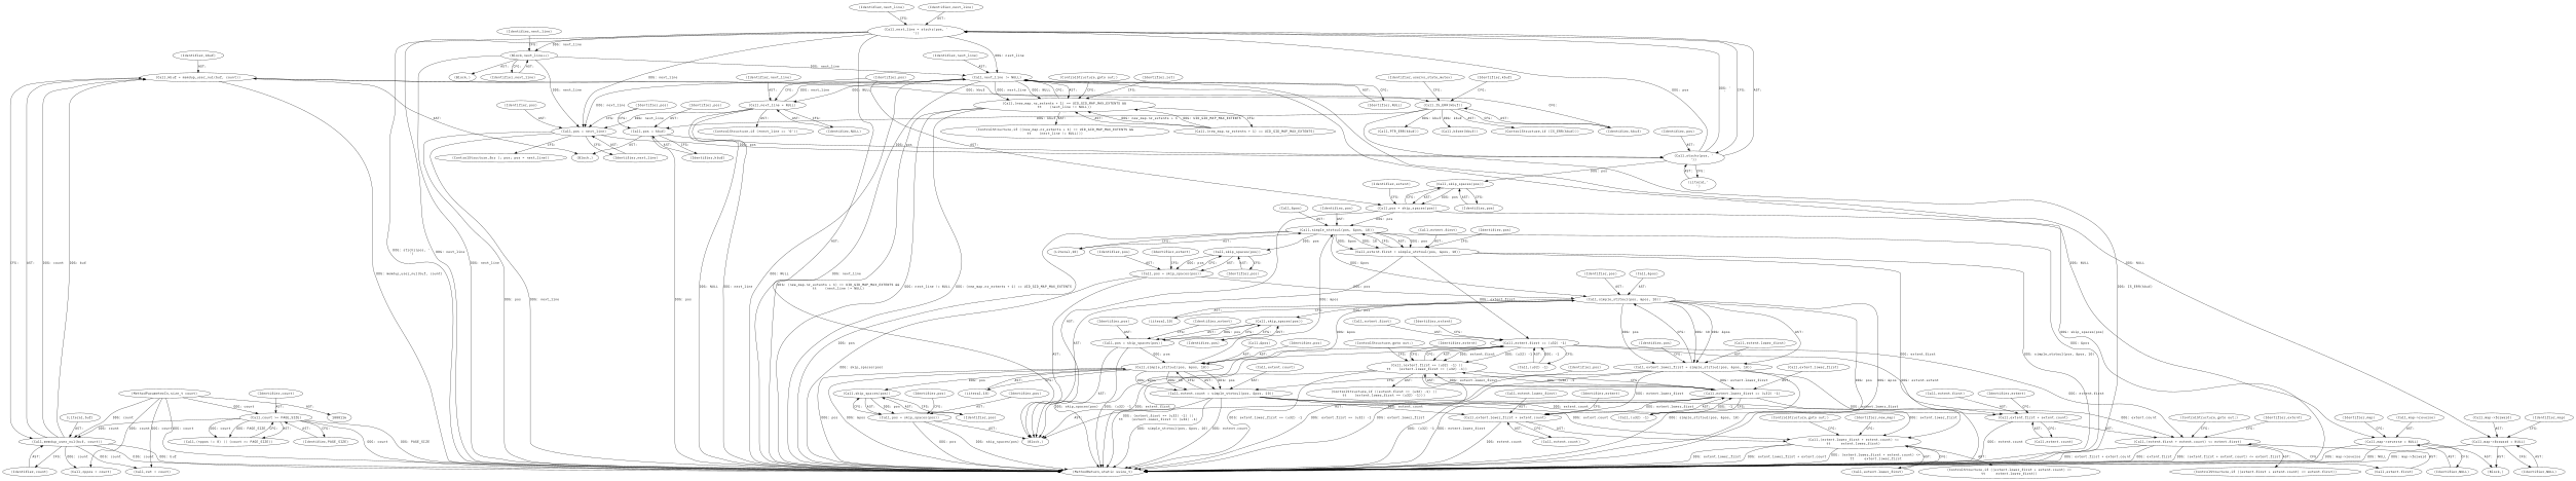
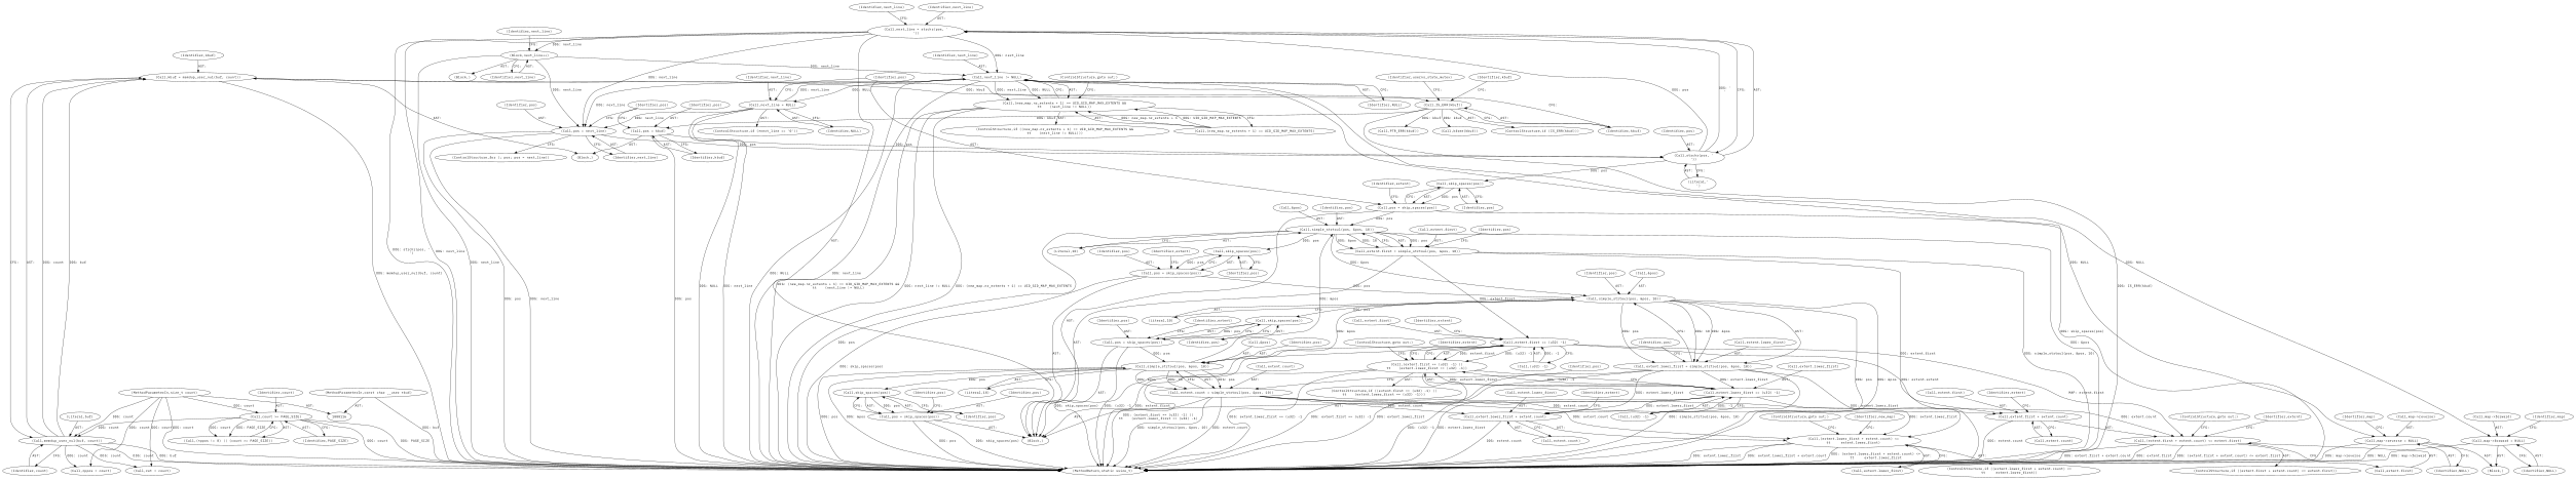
  digraph {
    fontname="IBM Plex Mono"
    node [fontname="IBM Plex Mono"]
    edge [fontname="IBM Plex Mono"]
    n1 [label="(Call,next_line = strchr(pos, '\n'))"]
    n2 [label="(Call,strchr(pos, '\n'))"]
    n3 [label="(Call,pos = next_line)"]
    n4 [label="(Call,next_line != NULL)"]
    n5 [label="(Block,next_line++)"]
    n6 [label="(MethodReturn,static ssize_t)"]
    n7 [label="(Block,)"]
    n8 [label="(Call,skip_spaces(pos))"]
    n9 [label="(Literal,'\n')"]
    n10 [label="(ControlStructure,for (; pos; pos = next_line))"]
    n11 [label="(Identifier,next_line)"]
    n12 [label="(Call,next_line = NULL)"]
    n13 [label="(Call,(new_map.nr_extents + 1) == UID_GID_MAP_MAX_EXTENTS &&\n\t\t    (next_line != NULL))"]
    n14 [label="(Call,map->forward = NULL)"]
    n15 [label="(Call,map->reverse = NULL)"]
    n16 [label="(Identifier,NULL)"]
    n17 [label="(Identifier,next_line)"]
    n18 [label="(Block,)"]
    n19 [label="(Call,pos = skip_spaces(pos))"]
    n20 [label="(Identifier,pos)"]
    n21 [label="(ControlStructure,if (*next_line == '\0'))"]
    n22 [label="(Identifier,NULL)"]
    n23 [label="(Call,(new_map.nr_extents + 1) == UID_GID_MAP_MAX_EXTENTS)"]
    n24 [label="(ControlStructure,if ((new_map.nr_extents + 1) == UID_GID_MAP_MAX_EXTENTS &&\n\t\t    (next_line != NULL)))"]
    n25 [label="(Block,)"]
    n26 [label="(Identifier,NULL)"]
    n27 [label="(Identifier,NULL)"]
    n28 [label="(Call,pos = kbuf)"]
    n29 [label="(Identifier,kbuf)"]
    n30 [label="(Block,)"]
    n31 [label="(Call,IS_ERR(kbuf))"]
    n32 [label="(Call,kfree(kbuf))"]
    n33 [label="(Identifier,kbuf)"]
    n34 [label="(ControlStructure,if (IS_ERR(kbuf)))"]
    n35 [label="(Call,PTR_ERR(kbuf))"]
    n36 [label="(Call,kbuf = memdup_user_nul(buf, count))"]
    n37 [label="(Call,memdup_user_nul(buf, count))"]
    n38 [label="(Call,*ppos = count)"]
    n39 [label="(Call,ret = count)"]
    n40 [label="(Identifier,count)"]
+   n41 [label="(MethodParameterIn,const char __user *buf)"]
    1000116
    n43 [label="(Call,count >= PAGE_SIZE)"]
    n44 [label="(Call,(*ppos != 0) || (count >= PAGE_SIZE))"]
    n45 [label="(Identifier,PAGE_SIZE)"]
    n46 [label="(MethodParameterIn,size_t count)"]
    n47 [label="(Call,simple_strtoul(pos, &pos, 10))"]
    n48 [label="(Call,extent.first = simple_strtoul(pos, &pos, 10))"]
    n49 [label="(Call,skip_spaces(pos))"]
    n50 [label="(Call,simple_strtoul(pos, &pos, 10))"]
    n51 [label="(Literal,10)"]
    n52 [label="(Call,extent.first == (u32) -1)"]
    n53 [label="(Call,pos = skip_spaces(pos))"]
    n54 [label="(Identifier,pos)"]
    n55 [label="(Call,extent.lower_first = simple_strtoul(pos, &pos, 10))"]
    n56 [label="(Call,skip_spaces(pos))"]
    n57 [label="(Call,simple_strtoul(pos, &pos, 10))"]
    n58 [label="(Literal,10)"]
    n59 [label="(Call,(extent.first == (u32) -1) ||\n\t\t    (extent.lower_first == (u32) -1))"]
    n60 [label="(Call,(extent.first + extent.count) <= extent.first)"]
    n61 [label="(Call,extent.first + extent.count)"]
    n62 [label="(Call,(u32) -1)"]
    n63 [label="(Call,extent.lower_first == (u32) -1)"]
    n64 [label="(ControlStructure,if ((extent.first == (u32) -1) ||\n\t\t    (extent.lower_first == (u32) -1)))"]
    n65 [label="(Call,extent.first)"]
    n66 [label="(ControlStructure,if ((extent.first + extent.count) <= extent.first))"]
    n67 [label="(Call,extent.count)"]
    n68 [label="(Call,(extent.lower_first + extent.count) <=\n\t\t     extent.lower_first)"]
    n69 [label="(Call,extent.lower_first + extent.count)"]
    n70 [label="(Call,(u32) -1)"]
    n71 [label="(Call,pos = skip_spaces(pos))"]
    n72 [label="(Identifier,pos)"]
    n73 [label="(Call,extent.count = simple_strtoul(pos, &pos, 10))"]
    n74 [label="(Call,skip_spaces(pos))"]
    n75 [label="(Literal,10)"]
    n76 [label="(ControlStructure,if ((extent.lower_first + extent.count) <=\n\t\t     extent.lower_first))"]
    n77 [label="(Call,extent.lower_first)"]
    n78 [label="(Call,extent.count)"]
    n79 [label="(Call,pos = skip_spaces(pos))"]
    n80 [label="(Identifier,pos)"]
    n81 [label="(Identifier,pos)"]
    n82 [label="(Identifier,pos)"]
    n83 [label="(ControlStructure,goto out;)"]
    n84 [label="(Call,extent.lower_first)"]
    n85 [label="(Identifier,extent)"]
    n86 [label="(Identifier,count)"]
    n87 [label="(Call,extent.lower_first)"]
    n88 [label="(Identifier,pos)"]
    n89 [label="(Call,extent.count)"]
    n90 [label="(ControlStructure,goto out;)"]
    n91 [label="(Identifier,map)"]
    n92 [label="(Identifier,pos)"]
    n93 [label="(Identifier,next_line)"]
    n94 [label="(Identifier,extent)"]
    n95 [label="(Identifier,pos)"]
    n96 [label="(Identifier,next_line)"]
    n97 [label="(Identifier,map)"]
    n98 [label="(Identifier,pos)"]
    n99 [label="(ControlStructure,goto out;)"]
    n100 [label="(Identifier,extent)"]
    n101 [label="(Call,&pos)"]
    n102 [label="(Call,&pos)"]
    n103 [label="(Identifier,pos)"]
    n104 [label="(Identifier,next_line)"]
    n105 [label="(Call,extent.first)"]
    n106 [label="(Identifier,kbuf)"]
    n107 [label="(Identifier,pos)"]
    n108 [label="(Identifier,extent)"]
    n109 [label="(Identifier,next_line)"]
    n110 [label="(Identifier,extent)"]
    n111 [label="(Identifier,pos)"]
    n112 [label="(Call,extent.first)"]
    n113 [label="(Identifier,extent)"]
    n114 [label="(Literal,buf)"]
    n115 [label="(Identifier,kbuf)"]
    n116 [label="(Identifier,next_line)"]
    n117 [label="(Call,map->reverse)"]
    n118 [label="(Identifier,extent)"]
    n119 [label="(Identifier,pos)"]
    n120 [label="(ControlStructure,goto out;)"]
    n121 [label="(Identifier,pos)"]
    n122 [label="(Call,map->forward)"]
    n123 [label="(Identifier,pos)"]
    n124 [label="(Call,&pos)"]
    n125 [label="(Identifier,pos)"]
    n126 [label="(Identifier,new_map)"]
    n127 [label="(Identifier,pos)"]
    n128 [label="(Identifier,extent)"]
-   n129 [label="(Identifier,ret)"]
    n130 [label="(Call,extent.first)"]
    n131 [label="(Call,extent.lower_first)"]
    n132 [label="(Identifier,pos)"]
    n133 [label="(Identifier,userns_state_mutex)"]
    n1 -> n2 [label="CFG: "]
    n1 -> n3 [label="DDG: next_line"]
    n1 -> n4 [label="DDG: next_line"]
    n1 -> n5 [label="DDG: next_line"]
    n1 -> n6 [label="DDG: next_line"]
    n1 -> n6 [label="DDG: strchr(pos, '\n')"]
    n1 -> n7 [label="AST: "]
    n2 -> n1 [label="AST: "]
    n2 -> n1 [label="DDG: pos"]
    n2 -> n1 [label="DDG: '\n'"]
    n2 -> n8 [label="DDG: pos"]
    n2 -> n9 [label="CFG: "]
    n3 -> n2 [label="DDG: pos"]
    n3 -> n6 [label="DDG: pos"]
    n3 -> n6 [label="DDG: next_line"]
    n3 -> n10 [label="CFG: "]
    n3 -> n11 [label="CFG: "]
    n4 -> n3 [label="DDG: next_line"]
    n4 -> n6 [label="DDG: NULL"]
    n4 -> n6 [label="DDG: next_line"]
    n4 -> n12 [label="DDG: NULL"]
    n4 -> n13 [label="AST: "]
    n4 -> n13 [label="DDG: next_line"]
    n4 -> n13 [label="DDG: NULL"]
    n4 -> n14 [label="DDG: NULL"]
    n4 -> n15 [label="DDG: NULL"]
    n4 -> n16 [label="CFG: "]
    n5 -> n3 [label="DDG: next_line"]
    n5 -> n4 [label="DDG: next_line"]
    n5 -> n6 [label="DDG: next_line"]
    n5 -> n17 [label="CFG: "]
    n5 -> n18 [label="AST: "]
    n8 -> n19 [label="AST: "]
    n8 -> n19 [label="DDG: pos"]
    n8 -> n20 [label="CFG: "]
    n9 -> n2 [label="AST: "]
    n11 -> n3 [label="AST: "]
    n12 -> n3 [label="DDG: next_line"]
    n12 -> n4 [label="DDG: next_line"]
    n12 -> n6 [label="DDG: next_line"]
    n12 -> n6 [label="DDG: NULL"]
    n12 -> n21 [label="AST: "]
    n12 -> n22 [label="CFG: "]
    n13 -> n4 [label="CFG: "]
    n13 -> n6 [label="DDG: (new_map.nr_extents + 1) == UID_GID_MAP_MAX_EXTENTS &&\n\t\t    (next_line != NULL)"]
    n13 -> n6 [label="DDG: next_line != NULL"]
    n13 -> n6 [label="DDG: (new_map.nr_extents + 1) == UID_GID_MAP_MAX_EXTENTS"]
    n13 -> n23 [label="CFG: "]
    n13 -> n24 [label="AST: "]
    n14 -> n6 [label="DDG: map->forward"]
    n14 -> n25 [label="AST: "]
    n14 -> n26 [label="CFG: "]
    n15 -> n6 [label="DDG: NULL"]
    n15 -> n6 [label="DDG: map->reverse"]
    n15 -> n25 [label="AST: "]
    n15 -> n27 [label="CFG: "]
    n16 -> n4 [label="AST: "]
    n17 -> n5 [label="AST: "]
    n19 -> n6 [label="DDG: skip_spaces(pos)"]
    n19 -> n7 [label="AST: "]
    n19 -> n8 [label="CFG: "]
    n19 -> n47 [label="DDG: pos"]
    n20 -> n8 [label="AST: "]
    n22 -> n12 [label="AST: "]
    n23 -> n13 [label="AST: "]
    n23 -> n13 [label="DDG: new_map.nr_extents + 1"]
    n23 -> n13 [label="DDG: UID_GID_MAP_MAX_EXTENTS"]
    n26 -> n14 [label="AST: "]
    n27 -> n15 [label="AST: "]
    n28 -> n2 [label="DDG: pos"]
    n28 -> n6 [label="DDG: pos"]
    n28 -> n29 [label="CFG: "]
    n28 -> n30 [label="AST: "]
    n29 -> n28 [label="AST: "]
    n31 -> n6 [label="DDG: IS_ERR(kbuf)"]
    n31 -> n28 [label="DDG: kbuf"]
    n31 -> n32 [label="DDG: kbuf"]
    n31 -> n33 [label="CFG: "]
    n31 -> n34 [label="AST: "]
    n31 -> n35 [label="DDG: kbuf"]
    n33 -> n31 [label="AST: "]
    n33 -> n36 [label="CFG: "]
    n36 -> n6 [label="DDG: memdup_user_nul(buf, count)"]
    n36 -> n30 [label="AST: "]
    n36 -> n31 [label="DDG: kbuf"]
    n36 -> n37 [label="CFG: "]
    n37 -> n6 [label="DDG: count"]
    n37 -> n6 [label="DDG: buf"]
    n37 -> n36 [label="AST: "]
    n37 -> n36 [label="DDG: buf"]
    n37 -> n36 [label="DDG: count"]
    n37 -> n38 [label="DDG: count"]
    n37 -> n39 [label="DDG: count"]
    n37 -> n40 [label="CFG: "]
    n40 -> n37 [label="AST: "]
+   n41 -> n6 [label="DDG: buf"]
+   n41 -> 1000116 [label="AST: "]
    n43 -> n6 [label="DDG: PAGE_SIZE"]
    n43 -> n6 [label="DDG: count"]
    n43 -> n37 [label="DDG: count"]
    n43 -> n44 [label="AST: "]
    n43 -> n44 [label="DDG: count"]
    n43 -> n44 [label="DDG: PAGE_SIZE"]
    n43 -> n45 [label="CFG: "]
    n44 -> n43 [label="CFG: "]
    n45 -> n43 [label="AST: "]
    n46 -> n6 [label="DDG: count"]
    n46 -> n37 [label="DDG: count"]
    n46 -> n38 [label="DDG: count"]
    n46 -> n39 [label="DDG: count"]
    n46 -> 1000116 [label="AST: "]
    n46 -> n43 [label="DDG: count"]
    n47 -> n6 [label="DDG: pos"]
    n47 -> n6 [label="DDG: &pos"]
    n47 -> n48 [label="AST: "]
    n47 -> n48 [label="DDG: pos"]
    n47 -> n48 [label="DDG: &pos"]
    n47 -> n48 [label="DDG: 10"]
    n47 -> n49 [label="DDG: pos"]
    n47 -> n50 [label="DDG: &pos"]
    n47 -> n51 [label="CFG: "]
    n48 -> n6 [label="DDG: extent.first"]
    n48 -> n6 [label="DDG: simple_strtoul(pos, &pos, 10)"]
    n48 -> n7 [label="AST: "]
    n48 -> n47 [label="CFG: "]
    n48 -> n52 [label="DDG: extent.first"]
    n49 -> n53 [label="AST: "]
    n49 -> n53 [label="DDG: pos"]
    n49 -> n54 [label="CFG: "]
    n50 -> n6 [label="DDG: pos"]
    n50 -> n6 [label="DDG: &pos"]
    n50 -> n55 [label="AST: "]
    n50 -> n55 [label="DDG: pos"]
    n50 -> n55 [label="DDG: &pos"]
    n50 -> n55 [label="DDG: 10"]
    n50 -> n56 [label="DDG: pos"]
    n50 -> n57 [label="DDG: &pos"]
    n50 -> n58 [label="CFG: "]
    n51 -> n47 [label="AST: "]
    n52 -> n6 [label="DDG: (u32) -1"]
    n52 -> n6 [label="DDG: extent.first"]
    n52 -> n59 [label="AST: "]
    n52 -> n59 [label="DDG: extent.first"]
    n52 -> n59 [label="DDG: (u32) -1"]
-   n52 -> n60 [label="DDG: extent.first"]
+   n52 -> n60 [label="MAP: extent.first"]
    n52 -> n61 [label="DDG: extent.extent"]
    n52 -> n62 [label="CFG: "]
    n53 -> n6 [label="DDG: skip_spaces(pos)"]
    n53 -> n7 [label="AST: "]
    n53 -> n49 [label="CFG: "]
    n53 -> n50 [label="DDG: pos"]
    n54 -> n49 [label="AST: "]
    n55 -> n6 [label="DDG: extent.lower_first"]
    n55 -> n6 [label="DDG: simple_strtoul(pos, &pos, 10)"]
    n55 -> n7 [label="AST: "]
    n55 -> n50 [label="CFG: "]
    n55 -> n63 [label="DDG: extent.lower_first"]
    n55 -> n68 [label="DDG: extent.lower_first"]
    n55 -> n69 [label="DDG: extent.lower_first"]
    n56 -> n71 [label="AST: "]
    n56 -> n71 [label="DDG: pos"]
    n56 -> n72 [label="CFG: "]
    n57 -> n6 [label="DDG: pos"]
    n57 -> n6 [label="DDG: &pos"]
    n57 -> n47 [label="DDG: &pos"]
    n57 -> n73 [label="AST: "]
    n57 -> n73 [label="DDG: pos"]
    n57 -> n73 [label="DDG: &pos"]
    n57 -> n73 [label="DDG: 10"]
    n57 -> n74 [label="DDG: pos"]
    n57 -> n75 [label="CFG: "]
    n58 -> n50 [label="AST: "]
    n59 -> n6 [label="DDG: extent.lower_first == (u32) -1"]
    n59 -> n6 [label="DDG: extent.first == (u32) -1"]
    n59 -> n6 [label="DDG: (extent.first == (u32) -1) ||\n\t\t    (extent.lower_first == (u32) -1)"]
    n59 -> n52 [label="CFG: "]
    n59 -> n63 [label="CFG: "]
    n59 -> n64 [label="AST: "]
    n60 -> n6 [label="DDG: extent.first + extent.count"]
    n60 -> n6 [label="DDG: extent.first"]
    n60 -> n6 [label="DDG: (extent.first + extent.count) <= extent.first"]
    n60 -> n65 [label="CFG: "]
    n60 -> n66 [label="AST: "]
    n61 -> n6 [label="DDG: extent.count"]
    n61 -> n60 [label="AST: "]
    n61 -> n67 [label="CFG: "]
    n62 -> n52 [label="AST: "]
    n62 -> n52 [label="DDG: -1"]
    n63 -> n6 [label="DDG: extent.lower_first"]
    n63 -> n6 [label="DDG: (u32) -1"]
    n63 -> n59 [label="AST: "]
    n63 -> n59 [label="DDG: extent.lower_first"]
    n63 -> n59 [label="DDG: (u32) -1"]
    n63 -> n68 [label="DDG: extent.lower_first"]
    n63 -> n69 [label="DDG: extent.lower_first"]
    n63 -> n70 [label="CFG: "]
    n65 -> n60 [label="AST: "]
    n67 -> n61 [label="AST: "]
    n68 -> n6 [label="DDG: extent.lower_first + extent.count"]
    n68 -> n6 [label="DDG: (extent.lower_first + extent.count) <=\n\t\t     extent.lower_first"]
    n68 -> n6 [label="DDG: extent.lower_first"]
    n68 -> n76 [label="AST: "]
    n68 -> n77 [label="CFG: "]
    n69 -> n6 [label="DDG: extent.count"]
    n69 -> n68 [label="AST: "]
    n69 -> n78 [label="CFG: "]
    n70 -> n63 [label="AST: "]
    n70 -> n63 [label="DDG: -1"]
    n71 -> n6 [label="DDG: skip_spaces(pos)"]
    n71 -> n7 [label="AST: "]
    n71 -> n56 [label="CFG: "]
    n71 -> n57 [label="DDG: pos"]
    n72 -> n56 [label="AST: "]
    n73 -> n6 [label="DDG: extent.count"]
    n73 -> n6 [label="DDG: simple_strtoul(pos, &pos, 10)"]
    n73 -> n7 [label="AST: "]
    n73 -> n57 [label="CFG: "]
    n73 -> n60 [label="DDG: extent.count"]
    n73 -> n61 [label="DDG: extent.count"]
    n73 -> n68 [label="DDG: extent.count"]
    n73 -> n69 [label="DDG: extent.count"]
    n74 -> n79 [label="AST: "]
    n74 -> n79 [label="DDG: pos"]
    n74 -> n80 [label="CFG: "]
    n75 -> n57 [label="AST: "]
    n77 -> n68 [label="AST: "]
    n78 -> n69 [label="AST: "]
    n79 -> n6 [label="DDG: pos"]
    n79 -> n6 [label="DDG: skip_spaces(pos)"]
    n79 -> n7 [label="AST: "]
    n79 -> n74 [label="CFG: "]
    n80 -> n74 [label="AST: "]
    n81 -> n79 [label="AST: "]
    n82 -> n53 [label="AST: "]
    n83 -> n59 [label="CFG: "]
    n84 -> n63 [label="AST: "]
    n85 -> n69 [label="CFG: "]
    n86 -> n43 [label="AST: "]
    n87 -> n69 [label="AST: "]
    n88 -> n50 [label="AST: "]
    n89 -> n73 [label="AST: "]
    n90 -> n13 [label="CFG: "]
    n91 -> n15 [label="CFG: "]
    n92 -> n47 [label="AST: "]
    n93 -> n4 [label="AST: "]
    n94 -> n59 [label="CFG: "]
    n95 -> n2 [label="AST: "]
    n96 -> n1 [label="CFG: "]
    n97 -> n14 [label="CFG: "]
    n98 -> n73 [label="CFG: "]
    n99 -> n60 [label="CFG: "]
    n100 -> n61 [label="CFG: "]
    n101 -> n50 [label="AST: "]
    n102 -> n57 [label="AST: "]
    n103 -> n3 [label="CFG: "]
    n103 -> n28 [label="CFG: "]
    n104 -> n5 [label="CFG: "]
    n105 -> n61 [label="AST: "]
    n106 -> n36 [label="AST: "]
    n107 -> n79 [label="CFG: "]
    n108 -> n71 [label="CFG: "]
    n109 -> n1 [label="AST: "]
    n110 -> n19 [label="CFG: "]
    n111 -> n28 [label="AST: "]
    n112 -> n48 [label="AST: "]
    n113 -> n53 [label="CFG: "]
    n114 -> n37 [label="AST: "]
    n115 -> n31 [label="CFG: "]
    n116 -> n12 [label="AST: "]
    n117 -> n15 [label="AST: "]
    n118 -> n60 [label="CFG: "]
    n119 -> n57 [label="AST: "]
    n120 -> n68 [label="CFG: "]
    n121 -> n71 [label="AST: "]
    n122 -> n14 [label="AST: "]
    n123 -> n3 [label="AST: "]
    n124 -> n47 [label="AST: "]
    n125 -> n12 [label="CFG: "]
    n125 -> n19 [label="AST: "]
    n126 -> n68 [label="CFG: "]
    n127 -> n55 [label="CFG: "]
    n128 -> n52 [label="CFG: "]
-   n129 -> n13 [label="CFG: "]
    n130 -> n52 [label="AST: "]
    n131 -> n55 [label="AST: "]
    n132 -> n48 [label="CFG: "]
    n133 -> n31 [label="CFG: "]
  }
